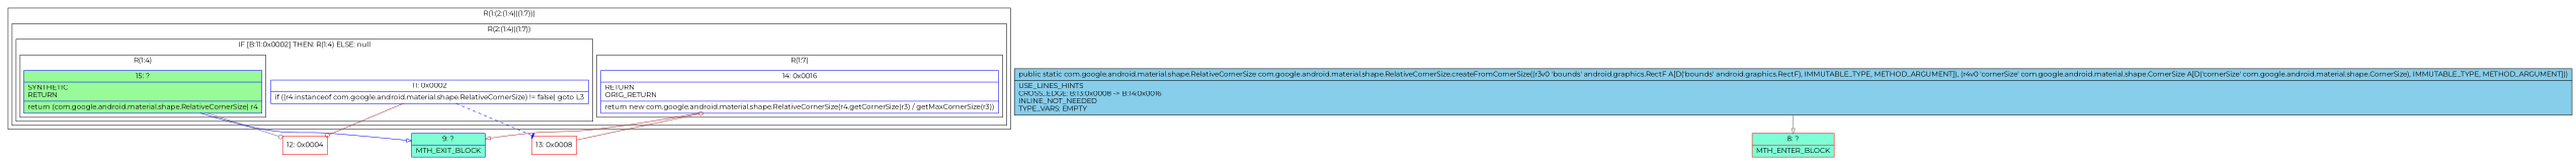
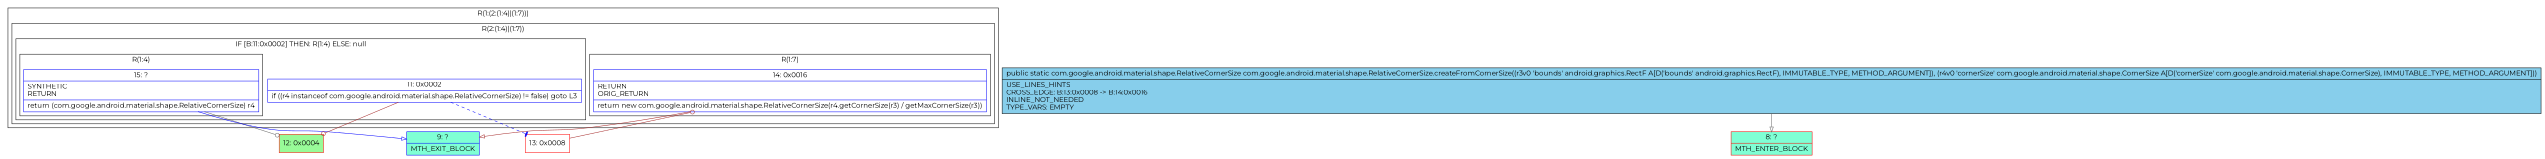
  digraph {
    fontname=Montserrat
    node [color=blue fillcolor=white fontname=Montserrat shape=record style=filled]
    edge [arrowhead=odot color=brown fontname=Montserrat]
-   n1 [fillcolor=palegreen label="{15\:\ ?|SYNTHETIC\lRETURN\l|return (com.google.android.material.shape.RelativeCornerSize) r4\l}"]
+   n1 [label="{15\:\ ?|SYNTHETIC\lRETURN\l|return (com.google.android.material.shape.RelativeCornerSize) r4\l}"]
    n2 [label="{11\:\ 0x0002|if ((r4 instanceof com.google.android.material.shape.RelativeCornerSize) != false) goto L3\l}"]
    n3 [label="{14\:\ 0x0016|RETURN\lORIG_RETURN\l|return new com.google.android.material.shape.RelativeCornerSize(r4.getCornerSize(r3) \/ getMaxCornerSize(r3))\l}"]
-   n4 [color=red label="{12\:\ 0x0004}"]
+   n4 [color=red fillcolor=palegreen label="{12\:\ 0x0004}"]
    n5 [fillcolor=aquamarine label="{9\:\ ?|MTH_EXIT_BLOCK\l}"]
    n6 [color=red label="{13\:\ 0x0008}"]
    n7 [color=red fillcolor=aquamarine label="{8\:\ ?|MTH_ENTER_BLOCK\l}"]
    n8 [fillcolor=skyblue label="{public static com.google.android.material.shape.RelativeCornerSize com.google.android.material.shape.RelativeCornerSize.createFromCornerSize((r3v0 'bounds' android.graphics.RectF A[D('bounds' android.graphics.RectF), IMMUTABLE_TYPE, METHOD_ARGUMENT]), (r4v0 'cornerSize' com.google.android.material.shape.CornerSize A[D('cornerSize' com.google.android.material.shape.CornerSize), IMMUTABLE_TYPE, METHOD_ARGUMENT]))  | USE_LINES_HINTS\lCROSS_EDGE: B:13:0x0008 \-\> B:14:0x0016\lINLINE_NOT_NEEDED\lTYPE_VARS: EMPTY\l}" color=""]
    subgraph cluster_1 {
      label="R(1:(2:(1:4)|(1:7)))"
      subgraph cluster_2 {
        label="R(2:(1:4)|(1:7))"
        subgraph cluster_3 {
          label="IF [B:11:0x0002] THEN: R(1:4) ELSE: null"
          n2
          subgraph cluster_4 {
            label="R(1:4)"
            n1
          }
        }
        subgraph cluster_5 {
          label="R(1:7)"
          n3
        }
      }
    }
    n1 -> n4 [color=gray40]
    n1 -> n5 [arrowhead=onormal color=blue]
    n2 -> n4
    n2 -> n6 [arrowhead=tee color=blue style=dashed]
    n3 -> n5 [arrowhead=onormal]
    n6 -> n3
    n8 -> n7 [arrowhead=onormal color=gray40]
  }
